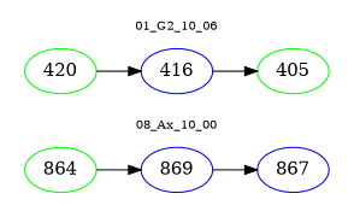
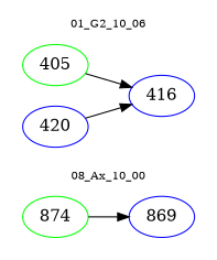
  digraph {
    rankdir=LR
    node [color=blue]
    edge [color=black]
    n1 [label=869]
-   n2 [label=867]
-   n3 [color=green label=864]
+   n3 [color=green label=874]
    n4 [label=416]
    n5 [color=green label=405]
-   n6 [color=green label=420]
+   n6 [label=420]
    subgraph cluster_1 {
      color=white
      fontsize=10
      label="08_Ax_10_00"
      n1
-     n2
      n3
    }
    subgraph cluster_2 {
      color=white
      fontsize=10
      label="01_G2_10_06"
      n4
      n5
      n6
    }
-   n1 -> n2
    n3 -> n1
-   n4 -> n5
+   n5 -> n4
    n6 -> n4
  }
